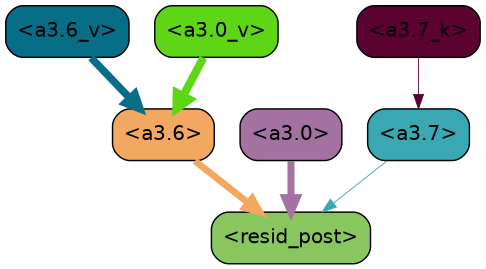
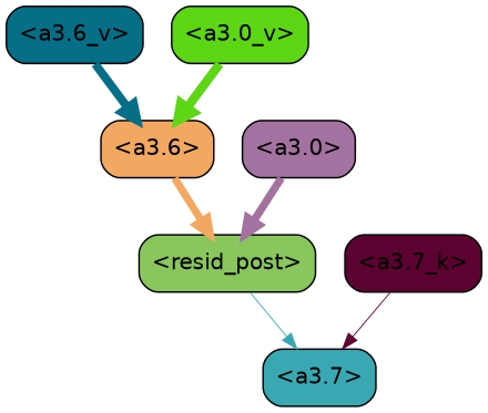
  strict digraph {
    splines=true
    node [color=black fontname=Helvetica shape=box style="filled, rounded"]
    edge [penwidth=0.6]
    "<a3.7>" [fillcolor="#39a8b3"]
    "<resid_post>" [fillcolor="#89c65d"]
    "<a3.6>" [fillcolor="#f3a861"]
    "<a3.0>" [fillcolor="#a372a1"]
    "<a3.7_k>" [fillcolor="#5c0230"]
    "<a3.6_v>" [fillcolor="#066e87"]
    "<a3.0_v>" [fillcolor="#5dd616"]
-   "<a3.7>" -> "<resid_post>" [color="#39a8b3"]
+   "<resid_post>" -> "<a3.7>" [color="#39a8b3"]
    "<a3.6>" -> "<resid_post>" [color="#f3a861" penwidth=4.746312499046326]
    "<a3.0>" -> "<resid_post>" [color="#a372a1" penwidth=4.896343111991882]
    "<a3.7_k>" -> "<a3.7>" [color="#5c0230"]
    "<a3.6_v>" -> "<a3.6>" [color="#066e87" penwidth=5.297133803367615]
    "<a3.0_v>" -> "<a3.6>" [color="#5dd616" penwidth=5.680712580680847]
  }
